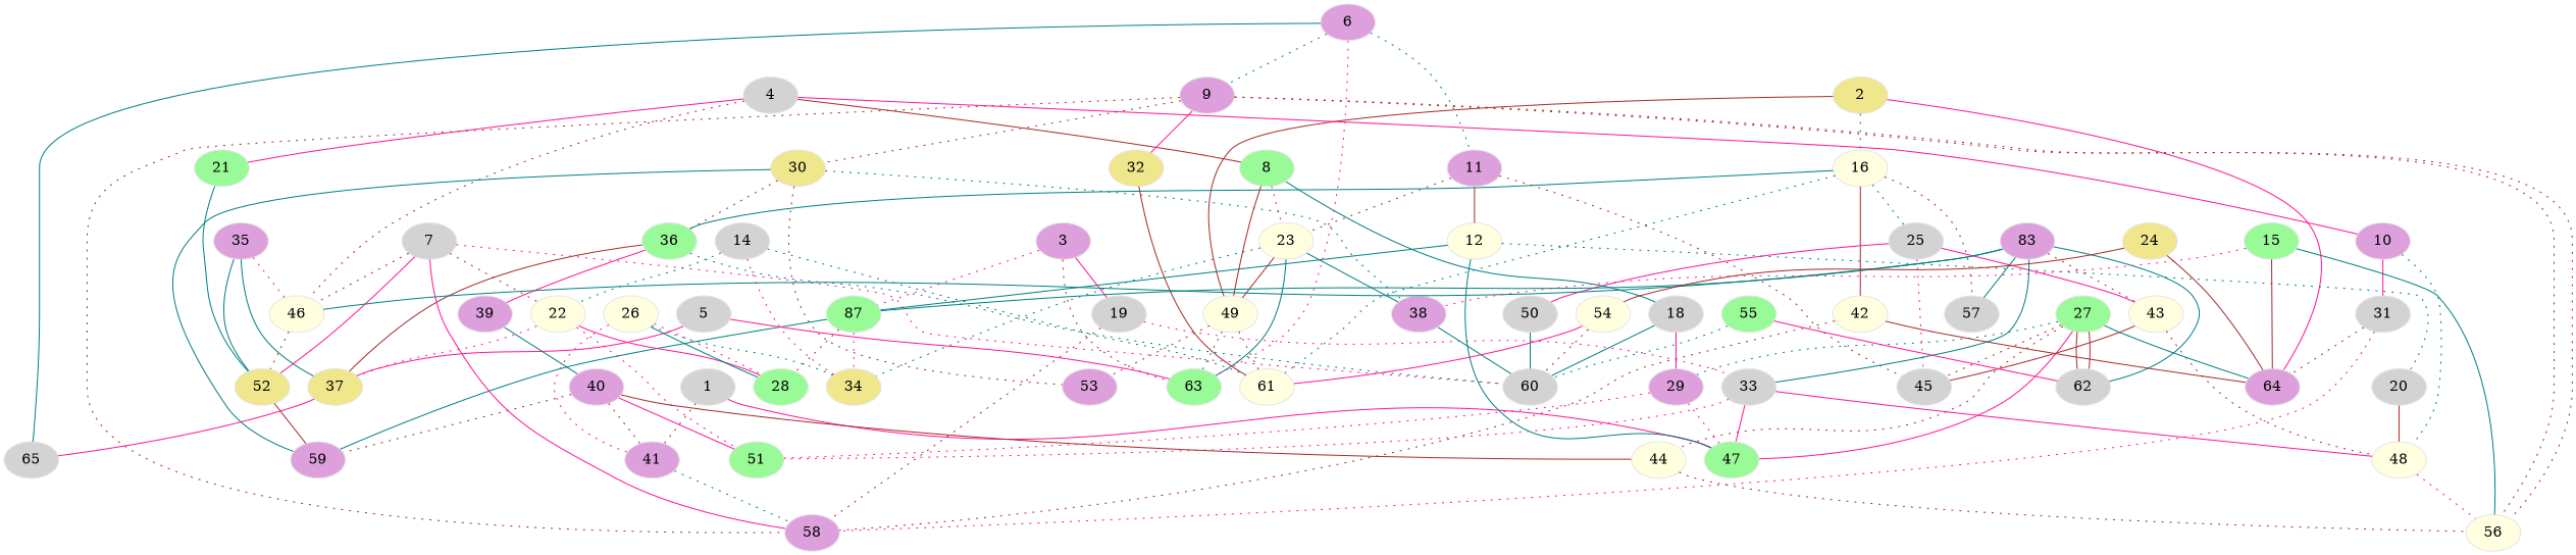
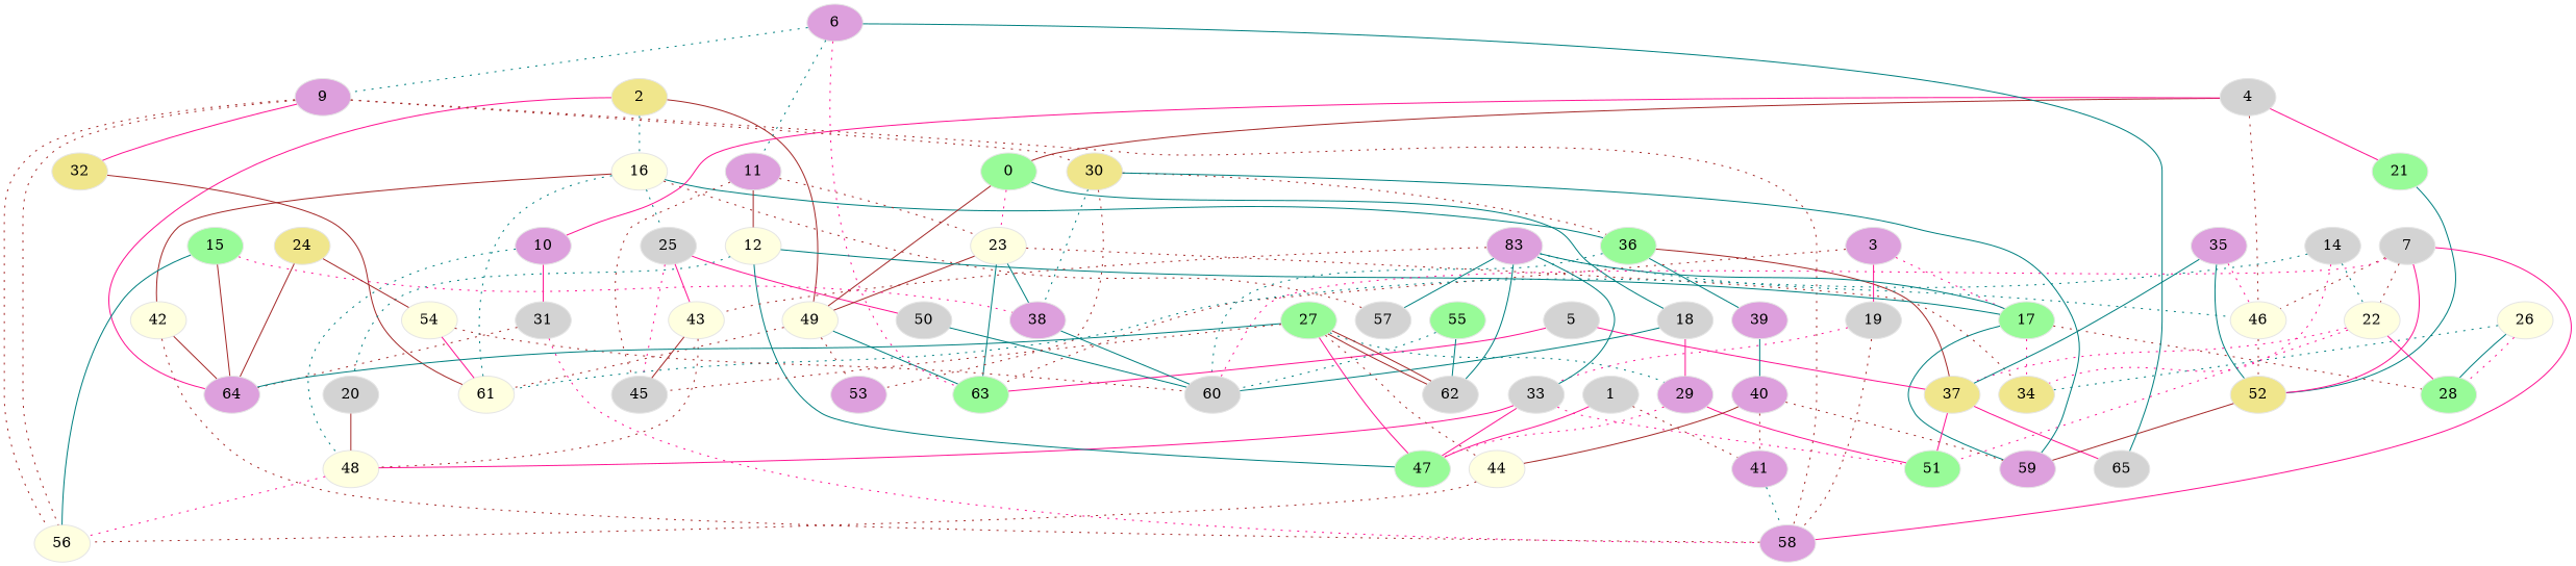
  graph {
    node [color=gray90 fillcolor=lightgrey style=filled]
    edge [color=brown style=solid]
    41 [fillcolor=plum]
    1
    47 [fillcolor=palegreen]
    58 [fillcolor=plum]
    2 [fillcolor=khaki]
    16 [fillcolor=lightyellow]
    49 [fillcolor=lightyellow]
    64 [fillcolor=plum]
    57
    61 [fillcolor=lightyellow]
    25
    36 [fillcolor=palegreen]
    42 [fillcolor=lightyellow]
    63 [fillcolor=palegreen]
    53 [fillcolor=plum]
    3 [fillcolor=plum]
-   17 [fillcolor=palegreen label=87]
+   17 [fillcolor=palegreen]
    19
    34 [fillcolor=khaki]
    28 [fillcolor=palegreen]
    59 [fillcolor=plum]
    33
-   8 [fillcolor=palegreen]
+   8 [fillcolor=palegreen label=0]
    4
    10 [fillcolor=plum]
    21 [fillcolor=palegreen]
    46 [fillcolor=lightyellow]
    18
    23 [fillcolor=lightyellow]
    31
    48 [fillcolor=lightyellow]
    52 [fillcolor=khaki]
    5
    37 [fillcolor=khaki]
    65
    51 [fillcolor=palegreen]
    6 [fillcolor=plum]
    9 [fillcolor=plum]
    11 [fillcolor=plum]
    30 [fillcolor=khaki]
    32 [fillcolor=khaki]
    56 [fillcolor=lightyellow]
    12 [fillcolor=lightyellow]
    45
    7
    22 [fillcolor=lightyellow]
    60
    29 [fillcolor=plum]
    38 [fillcolor=plum]
    20
    n51 [fillcolor=plum label=83]
    43 [fillcolor=lightyellow]
    62
    14
    15 [fillcolor=palegreen]
    50
    39 [fillcolor=plum]
    24 [fillcolor=khaki]
    54 [fillcolor=lightyellow]
    26 [fillcolor=lightyellow]
    27 [fillcolor=palegreen]
    44 [fillcolor=lightyellow]
    35 [fillcolor=plum]
    40 [fillcolor=plum]
    55 [fillcolor=palegreen]
    41 -- 58 [color=teal style=dotted]
    1 -- 41 [style=dotted]
    1 -- 47 [color=deeppink]
    2 -- 16 [color=teal style=dotted]
    2 -- 49
    2 -- 64 [color=deeppink]
    16 -- 57 [style=dotted]
    16 -- 61 [color=teal style=dotted]
    16 -- 25 [color=teal style=dotted]
    16 -- 36 [color=teal]
    16 -- 42
    49 -- 61 [style=dotted]
-   49 -- 63 [color=teal style=dotted]
+   49 -- 63 [color=teal]
    49 -- 53 [style=dotted]
    25 -- 45 [color=deeppink style=dotted]
    25 -- 43 [color=deeppink]
    25 -- 50 [color=deeppink]
    36 -- 37
    36 -- 60 [color=teal style=dotted]
-   36 -- 39 [color=deeppink]
+   36 -- 39 [color=teal]
    42 -- 58 [style=dotted]
    42 -- 64
    3 -- 63 [style=dotted]
    3 -- 17 [color=deeppink style=dotted]
    3 -- 19 [color=deeppink]
    17 -- 34 [color=deeppink style=dotted]
    17 -- 28 [style=dotted]
    17 -- 59 [color=teal]
    19 -- 58 [style=dotted]
    19 -- 33 [color=deeppink style=dotted]
    33 -- 47 [color=deeppink]
    33 -- 48 [color=deeppink]
    33 -- 51 [color=deeppink style=dotted]
    8 -- 49
    8 -- 18 [color=teal]
    8 -- 23 [color=deeppink style=dotted]
    4 -- 8
    4 -- 10 [color=deeppink]
    4 -- 21 [color=deeppink]
    4 -- 46 [style=dotted]
    10 -- 31 [color=deeppink]
    10 -- 48 [color=teal style=dotted]
    21 -- 52 [color=teal]
    46 -- 52 [style=dotted]
    18 -- 60 [color=teal]
    18 -- 29 [color=deeppink]
    23 -- 49
    23 -- 63 [color=teal]
-   23 -- 34 [color=teal style=dotted]
+   23 -- 34 [style=dotted]
    23 -- 38 [color=teal]
    31 -- 58 [color=deeppink style=dotted]
    31 -- 64 [style=dotted]
    48 -- 56 [color=deeppink style=dotted]
    52 -- 59
    5 -- 63 [color=deeppink]
    5 -- 37 [color=deeppink]
    37 -- 65 [color=deeppink]
-   40 -- 51 [color=deeppink]
+   37 -- 51 [color=deeppink]
    6 -- 63 [color=deeppink style=dotted]
    6 -- 65 [color=teal]
    6 -- 9 [color=teal style=dotted]
    6 -- 11 [color=teal style=dotted]
    9 -- 58 [style=dotted]
    9 -- 30 [style=dotted]
    9 -- 32 [color=deeppink]
    9 -- 56 [style=dotted]
    9 -- 56 [style=dotted]
    11 -- 23 [style=dotted]
    11 -- 12
    11 -- 45 [style=dotted]
    30 -- 36 [style=dotted]
    30 -- 53 [style=dotted]
    30 -- 59 [color=teal]
    30 -- 38 [color=teal style=dotted]
    32 -- 61
    12 -- 47 [color=teal]
    12 -- 17 [color=teal]
    12 -- 20 [color=teal style=dotted]
    7 -- 58 [color=deeppink]
    7 -- 46 [style=dotted]
    7 -- 52 [color=deeppink]
    7 -- 22 [style=dotted]
    7 -- 60 [color=deeppink style=dotted]
    22 -- 28 [color=deeppink]
    22 -- 37 [color=deeppink style=dotted]
    22 -- 51 [color=deeppink style=dotted]
    29 -- 47 [color=deeppink style=dotted]
-   29 -- 51 [color=deeppink style=dotted]
+   29 -- 51 [color=deeppink]
    38 -- 60 [color=teal]
    20 -- 48
    n51 -- 57 [color=teal]
    n51 -- 17 [color=teal]
    n51 -- 33 [color=teal]
-   n51 -- 46 [color=teal]
+   n51 -- 46 [color=teal style=dotted]
    n51 -- 43 [style=dotted]
    n51 -- 62 [color=teal]
    43 -- 48 [style=dotted]
    43 -- 45
    14 -- 61 [color=teal style=dotted]
    14 -- 34 [color=deeppink style=dotted]
    14 -- 22 [color=teal style=dotted]
    15 -- 64
    15 -- 56 [color=teal]
    15 -- 38 [color=deeppink style=dotted]
    50 -- 60 [color=teal]
    39 -- 40 [color=teal]
    24 -- 64
    24 -- 54
    54 -- 61 [color=deeppink]
    54 -- 60 [style=dotted]
-   26 -- 41 [color=deeppink style=dotted]
    26 -- 34 [color=teal style=dotted]
    26 -- 28 [color=teal]
    26 -- 28 [color=deeppink style=dotted]
    27 -- 47 [color=deeppink]
    27 -- 64 [color=teal]
    27 -- 45 [style=dotted]
    27 -- 29 [color=teal style=dotted]
    27 -- 62
    27 -- 62
    27 -- 44 [style=dotted]
    44 -- 56 [style=dotted]
    35 -- 46 [color=deeppink style=dotted]
    35 -- 52 [color=teal]
    35 -- 37 [color=teal]
    40 -- 41 [style=dotted]
    40 -- 59 [style=dotted]
    40 -- 44
    55 -- 60 [color=teal style=dotted]
-   55 -- 62 [color=deeppink]
+   55 -- 62 [color=teal]
  }
